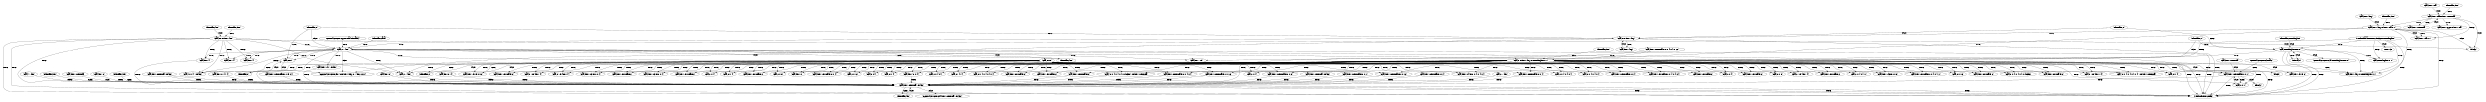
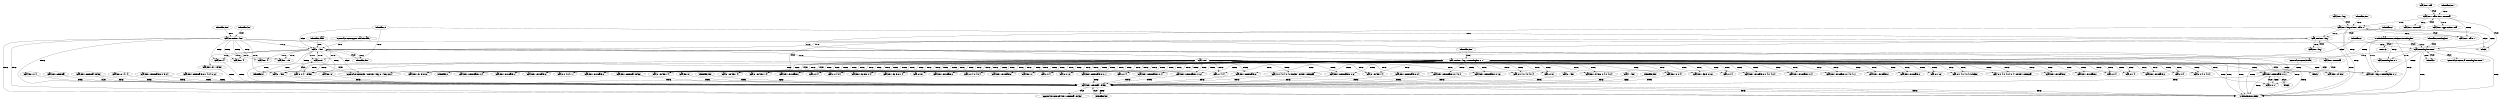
  digraph {
    n1 [label="(Call,iter->next_off = o + 1)"]
    n2 [label="(Call,iter->next_off >= len)"]
    n3 [label="(Call,o + 1)"]
    n4 [label="(Block,)"]
    n5 [label="(MethodReturn,RET)"]
    n6 [label="(Identifier,len)"]
    n7 [label="(ControlStructure,if (iter->next_off >= len))"]
    n8 [label="(Call,++o)"]
    n9 [label="(Call,iter->next_off = o + l)"]
    n10 [label="(Call,o >= (len - 4))"]
    n11 [label="(Call,iter->next_off = o + 16)"]
    n12 [label="(Call,iter->d2 = o + 4)"]
    n13 [label="(Call,iter->err_off = o)"]
    n14 [label="(Call,len - o)"]
    n15 [label="(Call,o + 4)"]
    n16 [label="(Call,o + 4 + 4 + l + 4)"]
    n17 [label="(Call,iter->err_off = o + 4)"]
    n18 [label="(Call,o + 12)"]
    n19 [label="(Call,len - (o + 4))"]
    n20 [label="(Call,iter->next_off = o + 4)"]
    n21 [label="(Call,iter->err_off = o + 4 + 4 + l)"]
    n22 [label="(Call,iter->err_off = o)"]
    n23 [label="(Call,o + 4)"]
    n24 [label="(Identifier,o)"]
    n25 [label="(Call,o + 8)"]
    n26 [label="(Call,iter->err_off = o)"]
    n27 [label="(Call,o + 4)"]
    n28 [label="(Call,iter->d3 = o + 8)"]
    n29 [label="(Call,o + 16)"]
    n30 [label="(Call,iter->d1 = ++o)"]
    n31 [label="(Call,iter->err_off = o)"]
    n32 [label="(Call,iter->next_off = o)"]
    n33 [label="(Call,iter->next_off = o + 8)"]
    n34 [label="(Call,iter->err_off = o)"]
    n35 [label="(Call,o + 4)"]
    n36 [label="(Call,o + 8)"]
    n37 [label="(Call,o - 4 - 4)"]
    n38 [label="(Call,o + 4)"]
    n39 [label="(Call,iter->err_off = o)"]
    n40 [label="(Call,o + 4 + l - 1)"]
    n41 [label="(Call,o >= (len - 14))"]
    n42 [label="(Call,o + 4 + l)"]
    n43 [label="(Call,o + 4 + 4 + l)"]
    n44 [label="(Call,o + 4)"]
    n45 [label="(Call,o + 4 + 4 + l)"]
    n46 [label="(Call,o >= (len - 4))"]
    n47 [label="(Call,iter->err_off = o + 4 + l - 1)"]
    n48 [label="(Call,iter->err_off = o)"]
    n49 [label="(Call,o + 4 + 4 + l + doclen)"]
    n50 [label="(Call,(o + 4 + 4 + l + 4) >= iter->next_off)"]
    n51 [label="(Call,iter->next_off = o + 12)"]
    n52 [label="(Call,o < len)"]
    n53 [label="(Call,o + l)"]
    n54 [label="(Call,(o + 4) >= len)"]
    n55 [label="(Call,iter->next_off = o + 4 + l)"]
    n56 [label="(Call,iter->err_off = o)"]
    n57 [label="(Call,iter->d4 = o + 4 + 4 + l)"]
    n58 [label="(Call,(o + 4 + 4 + l + doclen) != iter->next_off)"]
    n59 [label="(Call,iter->err_off = o)"]
    n60 [label="(Call,iter->err_off = o)"]
    n61 [label="(Call,o >= (len - 4))"]
    n62 [label="(Call,iter->err_off = o)"]
    n63 [label="(Call,iter->d2 = o + 4)"]
    n64 [label="(Call,o < len)"]
    n65 [label="(Call,o++)"]
    n66 [label="(Call,len < 19)"]
    n67 [label="(Identifier,len)"]
    n68 [label="(Call,len - 4)"]
    n69 [label="(Call,len - 4)"]
    n70 [label="(Call,len - 4)"]
    n71 [label="(ControlStructure,for (o = iter->key; o < len; o++))"]
    n72 [label="(Call,iter->d1 >= len)"]
    n73 [label="(Identifier,o)"]
    n74 [label="(Call,o = iter->key)"]
    n75 [label="(Call,iter->key)"]
    n76 [label="(Call,iter->key = iter->off + 1)"]
    n77 [label="(Call,o = iter->key + next_keylen + 1)"]
    n78 [label="(Call,iter->off + 1)"]
    n79 [label="(Block,)"]
    n80 [label="(Call,iter->key + next_keylen + 1)"]
    n81 [label="(Block,)"]
    n82 [label="(Call,iter->d1 = o)"]
    n83 [label="(Call,iter->off = iter->next_off)"]
    n84 [label="(Call,iter->next_off)"]
    n85 [label="(Call,iter->type = iter->off)"]
    n86 [label="(Call,len = iter->len)"]
    n87 [label="(Call,next_keylen == 0)"]
    n88 [label="(Call,next_keylen + 1)"]
    n89 [label="(Literal,0)"]
    n90 [label="(ControlStructure,if (next_keylen == 0))"]
    n91 [label="(MethodParameterIn,uint32_t next_keylen)"]
    1000113
    n93 [label="(Identifier,iter)"]
    n94 [label="(Call,iter->off)"]
    n95 [label="(Call,iter->next_off = o + 1)"]
    n96 [label="(Identifier,iter)"]
    n97 [label="(Call,iter->next_off = o + l)"]
    n98 [label="(Call,o < len)"]
    n99 [label="(Call,l > len)"]
    n100 [label="(Identifier,o)"]
    n101 [label="(Identifier,o)"]
    n102 [label="(Identifier,iter)"]
    n103 [label="(Call,iter->next_off)"]
    n104 [label="(Call,iter->next_off)"]
    n105 [label="(Identifier,iter)"]
    n106 [label="(Call,iter->next_off >= len)"]
    n107 [label="(Identifier,len)"]
    n108 [label="(Call,len - o - 4 - 4)"]
    n109 [label="(Call,iter->key)"]
    n110 [label="(Call,iter->next_off = o + 5 + l)"]
    n111 [label="(Identifier,iter)"]
    n112 [label="(Identifier,iter)"]
    n113 [label="(Call,iter->next_off = o + 4 + l + 12)"]
    n114 [label="(Call,len - o - 4)"]
    n115 [label="(Identifier,o)"]
    n116 [label="(Identifier,next_keylen)"]
    n117 [label="(Identifier,data)"]
    n118 [label="(Call,len - o)"]
    n119 [label="(Call,iter->next_off >= len)"]
    n120 [label="(Call,len - o)"]
    n121 [label="(ControlStructure,goto mark_invalid;)"]
    n122 [label="(ControlStructure,break;)"]
    n1 -> n2 [label="DDG: "]
    n1 -> n3 [label="CFG: "]
    n1 -> n4 [label="AST: "]
    n1 -> n5 [label="DDG: "]
    n2 -> n5 [label="DDG: "]
    n2 -> n5 [label="DDG: "]
    n2 -> n5 [label="DDG: "]
    n2 -> n6 [label="CFG: "]
    n2 -> n7 [label="AST: "]
    n3 -> n1 [label="AST: "]
    n6 -> n2 [label="AST: "]
    n8 -> n1 [label="DDG: "]
    n8 -> n3 [label="DDG: "]
    n8 -> n9 [label="DDG: "]
    n8 -> n10 [label="DDG: "]
    n8 -> n11 [label="DDG: "]
    n8 -> n12 [label="DDG: "]
    n8 -> n13 [label="DDG: "]
    n8 -> n14 [label="DDG: "]
    n8 -> n15 [label="DDG: "]
    n8 -> n16 [label="DDG: "]
    n8 -> n17 [label="DDG: "]
    n8 -> n18 [label="DDG: "]
    n8 -> n19 [label="DDG: "]
    n8 -> n20 [label="DDG: "]
    n8 -> n21 [label="DDG: "]
    n8 -> n22 [label="DDG: "]
    n8 -> n23 [label="DDG: "]
    n8 -> n24 [label="CFG: "]
    n8 -> n25 [label="DDG: "]
    n8 -> n26 [label="DDG: "]
    n8 -> n27 [label="DDG: "]
    n8 -> n28 [label="DDG: "]
    n8 -> n29 [label="DDG: "]
    n8 -> n30 [label="AST: "]
    n8 -> n30 [label="DDG: "]
    n8 -> n31 [label="DDG: "]
    n8 -> n32 [label="DDG: "]
    n8 -> n33 [label="DDG: "]
    n8 -> n34 [label="DDG: "]
    n8 -> n35 [label="DDG: "]
    n8 -> n36 [label="DDG: "]
    n8 -> n37 [label="DDG: "]
    n8 -> n38 [label="DDG: "]
    n8 -> n39 [label="DDG: "]
    n8 -> n40 [label="DDG: "]
    n8 -> n41 [label="DDG: "]
    n8 -> n42 [label="DDG: "]
    n8 -> n43 [label="DDG: "]
    n8 -> n44 [label="DDG: "]
    n8 -> n45 [label="DDG: "]
    n8 -> n46 [label="DDG: "]
    n8 -> n47 [label="DDG: "]
    n8 -> n48 [label="DDG: "]
    n8 -> n49 [label="DDG: "]
    n8 -> n50 [label="DDG: "]
    n8 -> n51 [label="DDG: "]
    n8 -> n52 [label="DDG: "]
    n8 -> n53 [label="DDG: "]
    n8 -> n54 [label="DDG: "]
    n8 -> n55 [label="DDG: "]
    n8 -> n56 [label="DDG: "]
    n8 -> n57 [label="DDG: "]
    n8 -> n58 [label="DDG: "]
    n8 -> n59 [label="DDG: "]
    n8 -> n60 [label="DDG: "]
    n8 -> n61 [label="DDG: "]
    n8 -> n62 [label="DDG: "]
    n8 -> n63 [label="DDG: "]
    n11 -> n2 [label="DDG: "]
    n19 -> n2 [label="DDG: "]
    n20 -> n2 [label="DDG: "]
    n24 -> n8 [label="AST: "]
    n30 -> n8 [label="CFG: "]
    n32 -> n2 [label="DDG: "]
    n33 -> n2 [label="DDG: "]
    n51 -> n2 [label="DDG: "]
    n52 -> n2 [label="DDG: "]
    n55 -> n2 [label="DDG: "]
    n58 -> n2 [label="DDG: "]
    n64 -> n2 [label="DDG: "]
    n64 -> n5 [label="DDG: "]
    n64 -> n5 [label="DDG: "]
    n64 -> n5 [label="DDG: "]
    n64 -> n8 [label="DDG: "]
    n64 -> n52 [label="DDG: "]
    n64 -> n54 [label="DDG: "]
    n64 -> n65 [label="DDG: "]
    n64 -> n66 [label="DDG: "]
    n64 -> n67 [label="CFG: "]
    n64 -> n68 [label="DDG: "]
    n64 -> n69 [label="DDG: "]
    n64 -> n70 [label="DDG: "]
    n64 -> n71 [label="AST: "]
    n64 -> n72 [label="DDG: "]
    n65 -> n64 [label="DDG: "]
    n65 -> n71 [label="AST: "]
    n65 -> n73 [label="CFG: "]
    n67 -> n64 [label="AST: "]
    n70 -> n2 [label="DDG: "]
    n72 -> n2 [label="DDG: "]
    n73 -> n65 [label="AST: "]
    n74 -> n5 [label="DDG: "]
    n74 -> n64 [label="DDG: "]
    n74 -> n71 [label="AST: "]
    n74 -> n75 [label="CFG: "]
    n75 -> n74 [label="AST: "]
    n76 -> n5 [label="DDG: "]
    n76 -> n74 [label="DDG: "]
    n76 -> n77 [label="DDG: "]
    n76 -> n78 [label="CFG: "]
    n76 -> n79 [label="AST: "]
    n76 -> n80 [label="DDG: "]
    n77 -> n1 [label="DDG: "]
    n77 -> n3 [label="DDG: "]
    n77 -> n5 [label="DDG: "]
    n77 -> n9 [label="DDG: "]
    n77 -> n10 [label="DDG: "]
    n77 -> n11 [label="DDG: "]
    n77 -> n12 [label="DDG: "]
    n77 -> n13 [label="DDG: "]
    n77 -> n14 [label="DDG: "]
    n77 -> n15 [label="DDG: "]
    n77 -> n16 [label="DDG: "]
    n77 -> n17 [label="DDG: "]
    n77 -> n18 [label="DDG: "]
    n77 -> n19 [label="DDG: "]
    n77 -> n20 [label="DDG: "]
    n77 -> n21 [label="DDG: "]
    n77 -> n22 [label="DDG: "]
    n77 -> n23 [label="DDG: "]
    n77 -> n25 [label="DDG: "]
    n77 -> n26 [label="DDG: "]
    n77 -> n27 [label="DDG: "]
    n77 -> n28 [label="DDG: "]
    n77 -> n29 [label="DDG: "]
    n77 -> n31 [label="DDG: "]
    n77 -> n32 [label="DDG: "]
    n77 -> n33 [label="DDG: "]
    n77 -> n34 [label="DDG: "]
    n77 -> n35 [label="DDG: "]
    n77 -> n36 [label="DDG: "]
    n77 -> n37 [label="DDG: "]
    n77 -> n38 [label="DDG: "]
    n77 -> n39 [label="DDG: "]
    n77 -> n40 [label="DDG: "]
    n77 -> n41 [label="DDG: "]
    n77 -> n42 [label="DDG: "]
    n77 -> n43 [label="DDG: "]
    n77 -> n44 [label="DDG: "]
    n77 -> n45 [label="DDG: "]
    n77 -> n46 [label="DDG: "]
    n77 -> n47 [label="DDG: "]
    n77 -> n48 [label="DDG: "]
    n77 -> n49 [label="DDG: "]
    n77 -> n50 [label="DDG: "]
    n77 -> n51 [label="DDG: "]
    n77 -> n52 [label="DDG: "]
    n77 -> n53 [label="DDG: "]
    n77 -> n54 [label="DDG: "]
    n77 -> n55 [label="DDG: "]
    n77 -> n56 [label="DDG: "]
    n77 -> n57 [label="DDG: "]
    n77 -> n58 [label="DDG: "]
    n77 -> n59 [label="DDG: "]
    n77 -> n60 [label="DDG: "]
    n77 -> n61 [label="DDG: "]
    n77 -> n62 [label="DDG: "]
    n77 -> n63 [label="DDG: "]
    n77 -> n80 [label="CFG: "]
    n77 -> n81 [label="AST: "]
    n77 -> n82 [label="DDG: "]
    n78 -> n76 [label="AST: "]
    n80 -> n77 [label="AST: "]
    n83 -> n76 [label="DDG: "]
    n83 -> n78 [label="DDG: "]
    n83 -> n79 [label="AST: "]
    n83 -> n84 [label="CFG: "]
    n83 -> n85 [label="DDG: "]
    n84 -> n83 [label="AST: "]
    n86 -> n2 [label="DDG: "]
    n86 -> n5 [label="DDG: "]
    n86 -> n5 [label="DDG: "]
    n86 -> n52 [label="DDG: "]
    n86 -> n54 [label="DDG: "]
    n86 -> n64 [label="DDG: "]
-   n113 -> n66 [label="DDG: "]
+   n86 -> n66 [label="DDG: "]
    n86 -> n68 [label="DDG: "]
    n86 -> n69 [label="DDG: "]
    n86 -> n70 [label="DDG: "]
    n86 -> n79 [label="AST: "]
    n87 -> n5 [label="DDG: "]
    n87 -> n5 [label="DDG: "]
    n87 -> n77 [label="DDG: "]
    n87 -> n80 [label="DDG: "]
    n87 -> n88 [label="DDG: "]
    n87 -> n89 [label="CFG: "]
    n87 -> n90 [label="AST: "]
    n89 -> n87 [label="AST: "]
    n91 -> n5 [label="DDG: "]
    n91 -> n77 [label="DDG: "]
    n91 -> n80 [label="DDG: "]
    n91 -> n87 [label="DDG: "]
    n91 -> n88 [label="DDG: "]
    n91 -> 1000113 [label="AST: "]
    n93 -> n2 [label="CFG: "]
    n94 -> n83 [label="AST: "]
    n95 -> n2 [label="DDG: "]
    n96 -> n86 [label="CFG: "]
    n97 -> n2 [label="DDG: "]
    n98 -> n2 [label="DDG: "]
    n99 -> n2 [label="DDG: "]
    n100 -> n64 [label="AST: "]
    n100 -> n65 [label="CFG: "]
    n100 -> n74 [label="CFG: "]
    n101 -> n77 [label="AST: "]
    n101 -> n87 [label="CFG: "]
    n102 -> n2 [label="CFG: "]
    n103 -> n2 [label="AST: "]
    n104 -> n1 [label="AST: "]
    n105 -> n77 [label="CFG: "]
    n106 -> n2 [label="DDG: "]
    n106 -> n2 [label="DDG: "]
    n107 -> n86 [label="AST: "]
    n108 -> n2 [label="DDG: "]
    n109 -> n76 [label="AST: "]
    n110 -> n2 [label="DDG: "]
    n111 -> n83 [label="CFG: "]
    n112 -> n76 [label="CFG: "]
    n113 -> n2 [label="DDG: "]
    n114 -> n2 [label="DDG: "]
    n115 -> n74 [label="AST: "]
    n115 -> n87 [label="CFG: "]
    n116 -> n87 [label="AST: "]
    n117 -> n64 [label="CFG: "]
    n118 -> n2 [label="DDG: "]
    n119 -> n2 [label="DDG: "]
    n120 -> n2 [label="DDG: "]
    n121 -> n64 [label="CFG: "]
    n122 -> n1 [label="CFG: "]
  }
